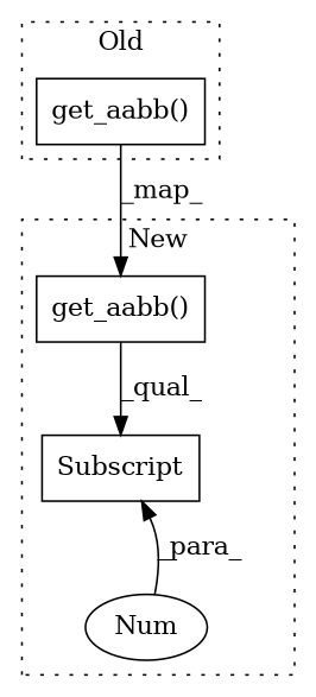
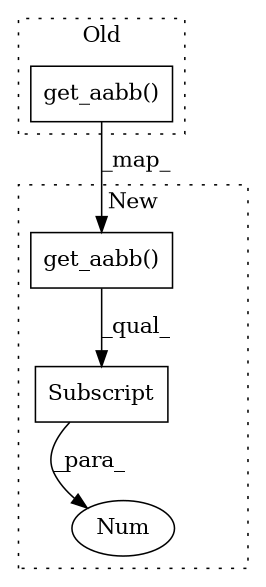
  digraph {
    node [a=75 l="12,1" shape=box]
    n1 [label="get_aabb()" s="10754,10787"]
    n2 [a=63 l="37,0" label=Subscript s="10754,0"]
    n3 [a=76 l=1 label=Num s=10789 shape=ellipse]
    n4 [label="get_aabb()" s="10442,10475"]
    subgraph cluster_1 {
      label=New
      style=dotted
      n1
      n2
      n3
    }
    subgraph cluster_2 {
      label=Old
      style=dotted
      n4
    }
    n1 -> n2 [label=_qual_]
-   n3 -> n2 [label=_para_]
+   n2 -> n3 [label=_para_]
    n4 -> n1 [label=_map_]
  }
